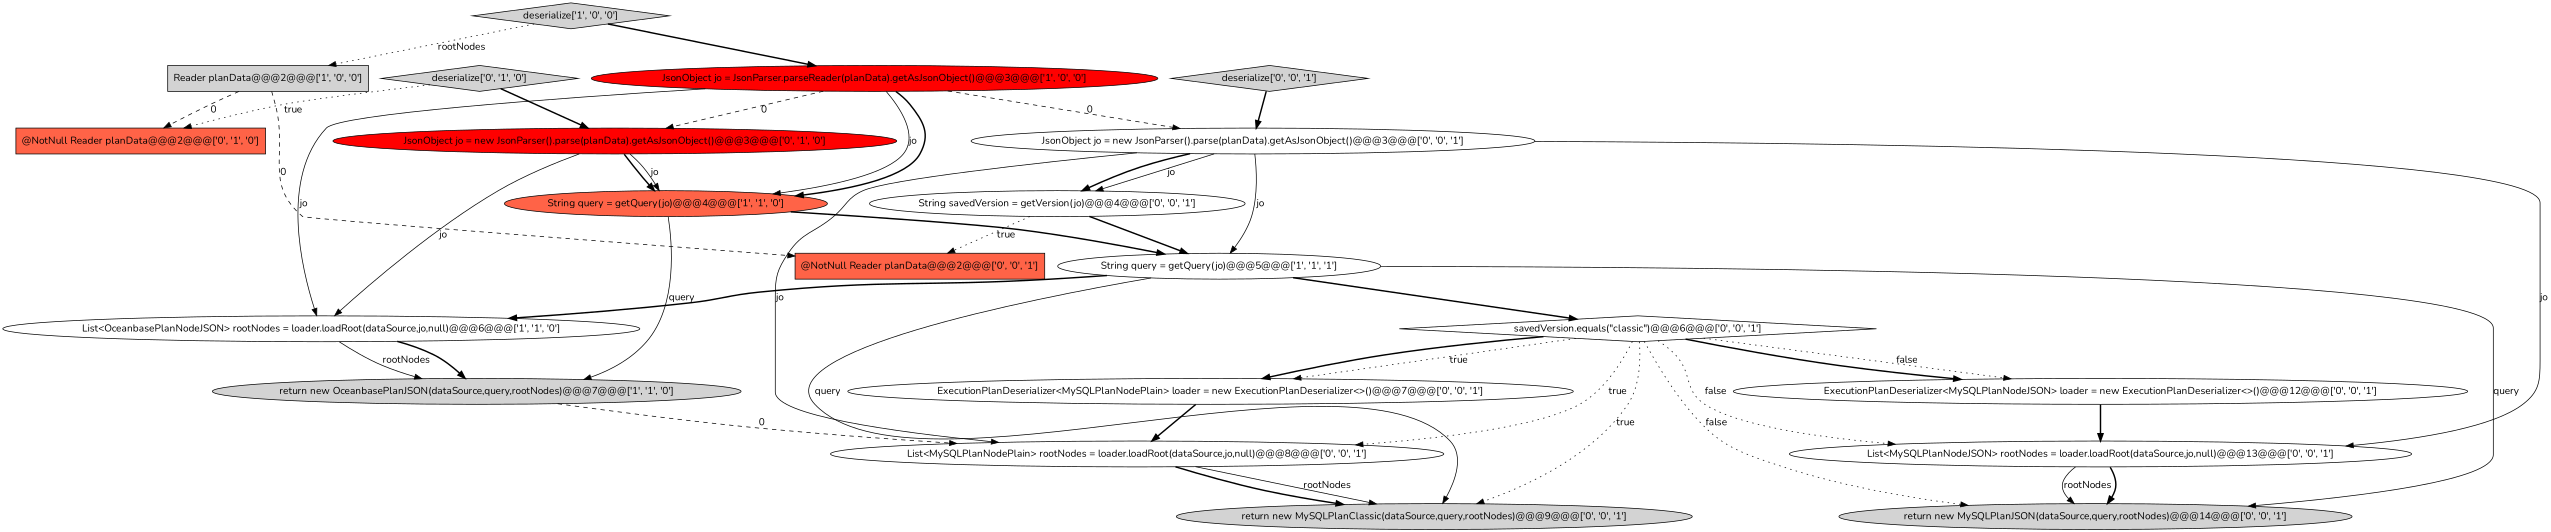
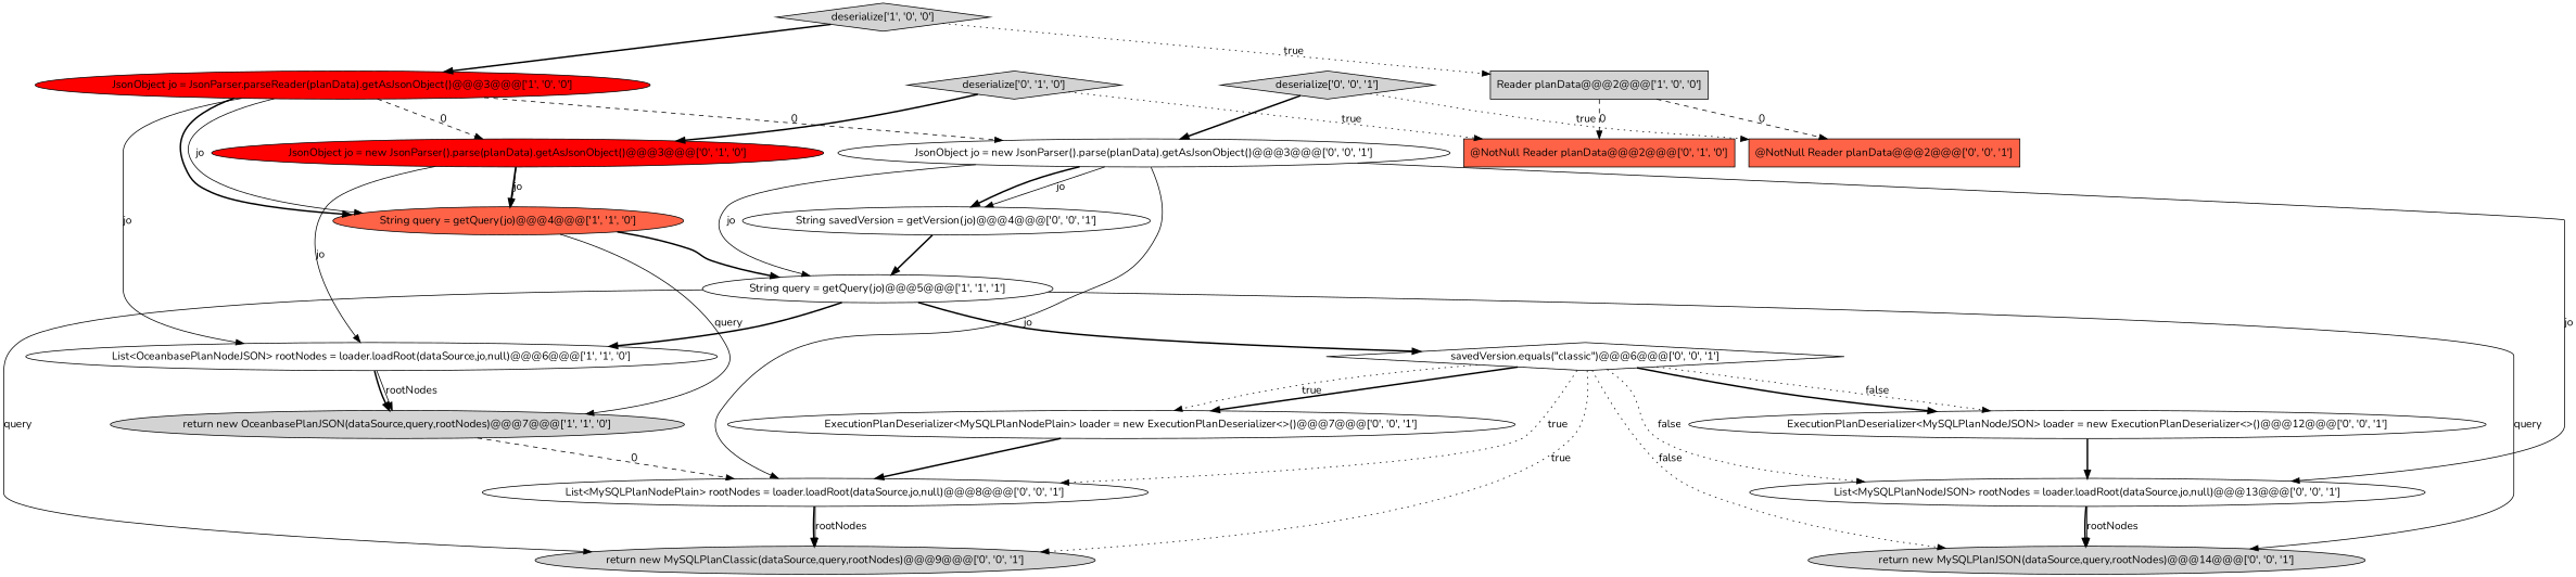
  digraph {
    fontname=Nunito
    node [fillcolor=white fontname=Nunito shape=ellipse style=filled]
    edge [fontname=Nunito style=bold]
    n1 [label="List<MySQLPlanNodePlain> rootNodes = loader.loadRoot(dataSource,jo,null)@@@8@@@['0', '0', '1']"]
    n2 [fillcolor=lightgray label="return new MySQLPlanClassic(dataSource,query,rootNodes)@@@9@@@['0', '0', '1']"]
    n3 [fillcolor=lightgray label="return new MySQLPlanJSON(dataSource,query,rootNodes)@@@14@@@['0', '0', '1']"]
    n4 [fillcolor=lightgray label="Reader planData@@@2@@@['1', '0', '0']" shape=box]
    n5 [fillcolor=tomato label="@NotNull Reader planData@@@2@@@['0', '1', '0']" shape=box]
    n6 [fillcolor=tomato label="@NotNull Reader planData@@@2@@@['0', '0', '1']" shape=box]
    n7 [label="List<MySQLPlanNodeJSON> rootNodes = loader.loadRoot(dataSource,jo,null)@@@13@@@['0', '0', '1']"]
    n8 [label="ExecutionPlanDeserializer<MySQLPlanNodeJSON> loader = new ExecutionPlanDeserializer<>()@@@12@@@['0', '0', '1']"]
    n9 [fillcolor=tomato label="String query = getQuery(jo)@@@4@@@['1', '1', '0']"]
    n10 [label="String query = getQuery(jo)@@@5@@@['1', '1', '1']"]
    n11 [fillcolor=lightgray label="return new OceanbasePlanJSON(dataSource,query,rootNodes)@@@7@@@['1', '1', '0']"]
    n12 [label="List<OceanbasePlanNodeJSON> rootNodes = loader.loadRoot(dataSource,jo,null)@@@6@@@['1', '1', '0']"]
    n13 [label="savedVersion.equals(\"classic\")@@@6@@@['0', '0', '1']" shape=diamond]
    n14 [label="ExecutionPlanDeserializer<MySQLPlanNodePlain> loader = new ExecutionPlanDeserializer<>()@@@7@@@['0', '0', '1']"]
    n15 [fillcolor=red label="JsonObject jo = JsonParser.parseReader(planData).getAsJsonObject()@@@3@@@['1', '0', '0']"]
    n16 [label="JsonObject jo = new JsonParser().parse(planData).getAsJsonObject()@@@3@@@['0', '0', '1']"]
    n17 [fillcolor=red label="JsonObject jo = new JsonParser().parse(planData).getAsJsonObject()@@@3@@@['0', '1', '0']"]
    n18 [label="String savedVersion = getVersion(jo)@@@4@@@['0', '0', '1']"]
    n19 [fillcolor=lightgray label="deserialize['0', '1', '0']" shape=diamond]
    n20 [fillcolor=lightgray label="deserialize['0', '0', '1']" shape=diamond]
    n21 [fillcolor=lightgray label="deserialize['1', '0', '0']" shape=diamond]
    n1 -> n2 [label=rootNodes style=solid]
    n1 -> n2
    n4 -> n5 [label=0 style=dashed]
    n4 -> n6 [label=0 style=dashed]
    n7 -> n3
    n7 -> n3 [label=rootNodes style=solid]
    n8 -> n7
    n9 -> n10
    n9 -> n11 [label=query style=solid]
    n10 -> n2 [label=query style=solid]
    n10 -> n3 [label=query style=solid]
    n10 -> n12
    n10 -> n13
    n11 -> n1 [label=0 style=dashed]
    n12 -> n11
    n12 -> n11 [label=rootNodes style=solid]
    n13 -> n1 [label=true style=dotted]
    n13 -> n2 [label=true style=dotted]
    n13 -> n3 [label=false style=dotted]
    n13 -> n7 [label=false style=dotted]
    n13 -> n8 [label=false style=dotted]
    n13 -> n8
    n13 -> n14
    n13 -> n14 [label=true style=dotted]
    n14 -> n1
    n15 -> n9 [label=jo style=solid]
    n15 -> n9
    n15 -> n12 [label=jo style=solid]
    n15 -> n16 [label=0 style=dashed]
    n15 -> n17 [label=0 style=dashed]
    n16 -> n1 [label=jo style=solid]
    n16 -> n7 [label=jo style=solid]
    n16 -> n10 [label=jo style=solid]
    n16 -> n18 [label=jo style=solid]
    n16 -> n18
    n17 -> n9
    n17 -> n9 [label=jo style=solid]
    n17 -> n12 [label=jo style=solid]
    n18 -> n10
    n19 -> n5 [label=true style=dotted]
    n19 -> n17
-   n18 -> n6 [label=true style=dotted]
+   n20 -> n6 [label=true style=dotted]
    n20 -> n16
-   n21 -> n4 [label=rootNodes style=dotted]
+   n21 -> n4 [label=true style=dotted]
    n21 -> n15
  }
